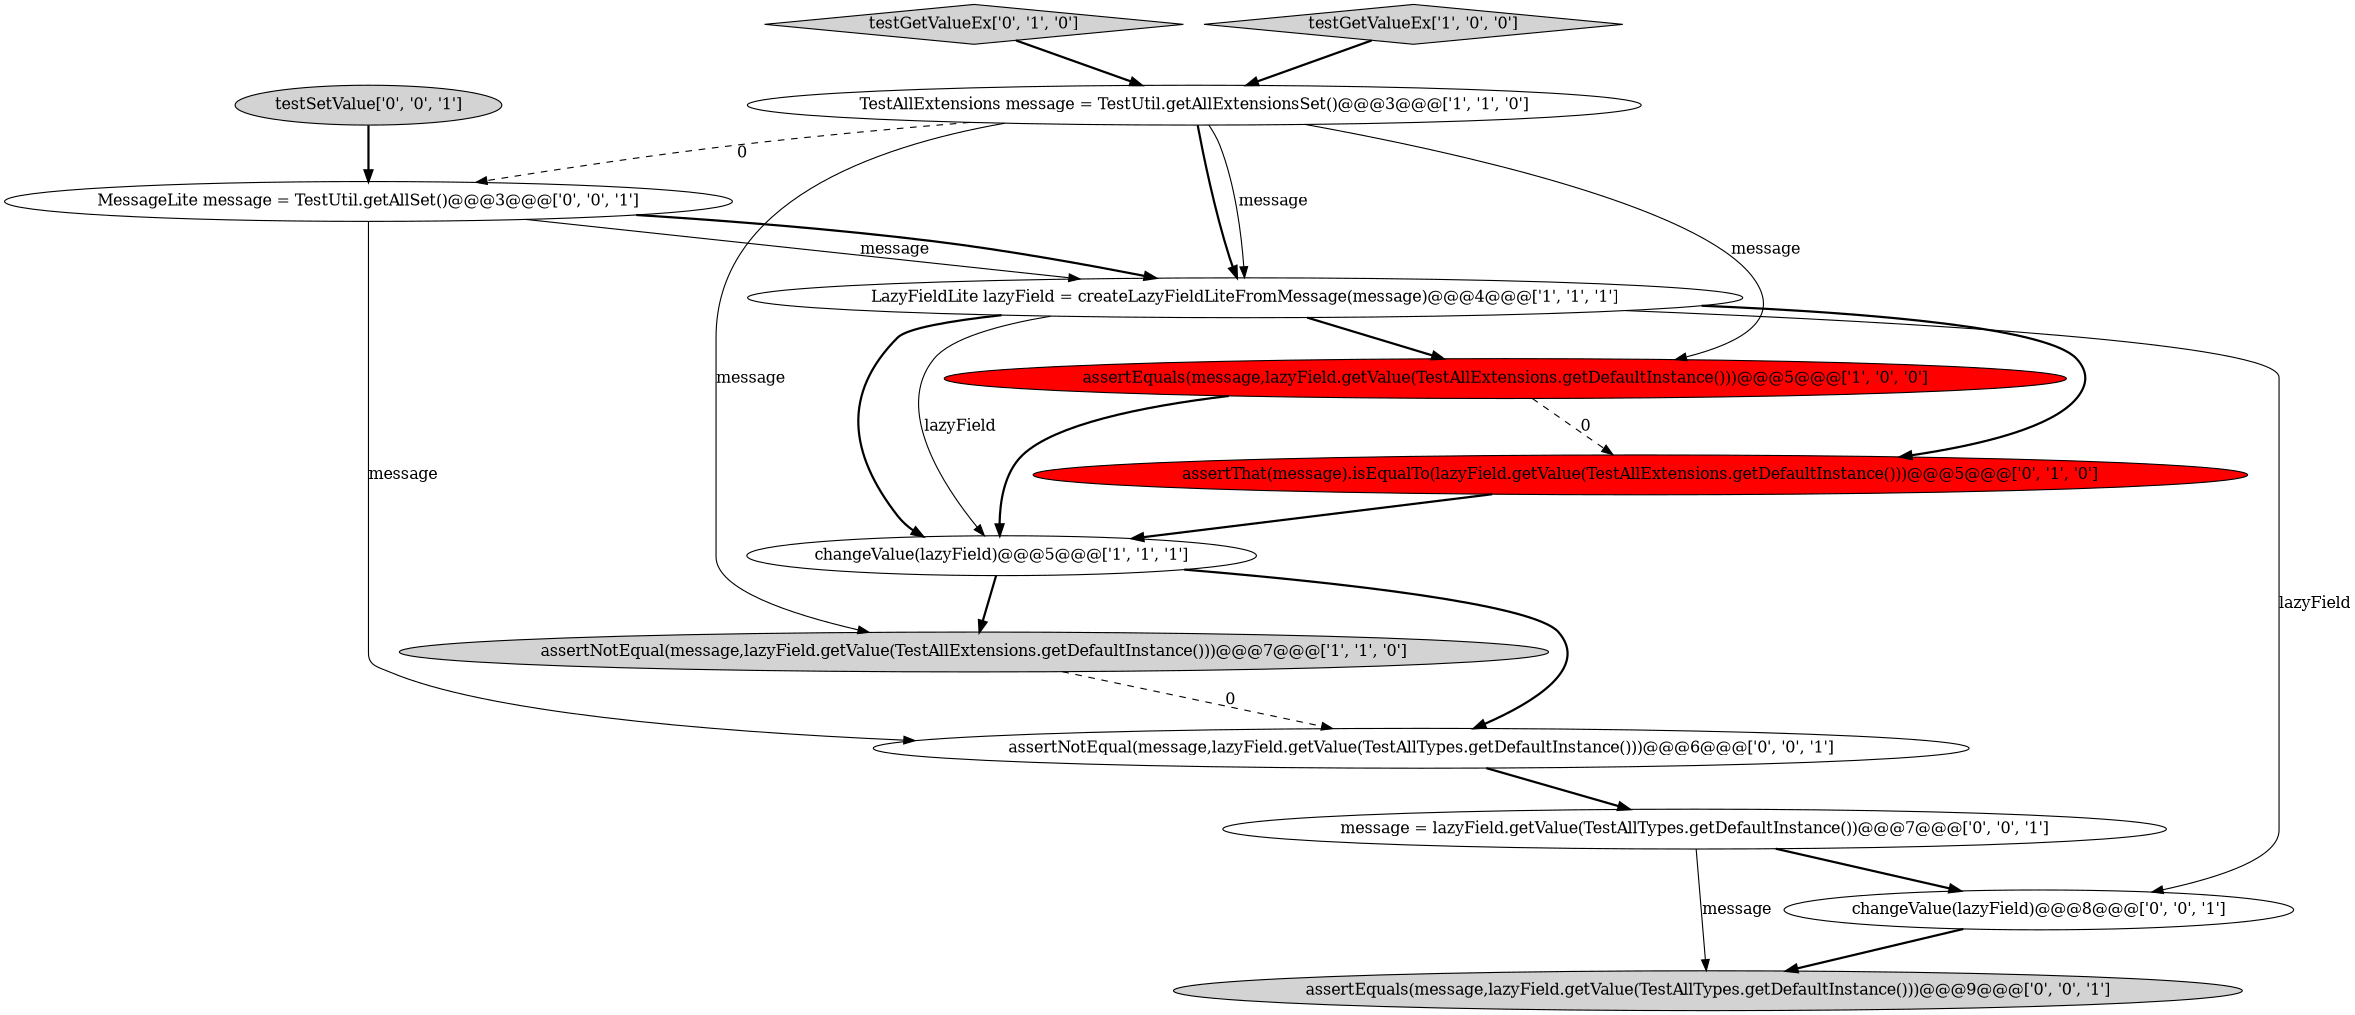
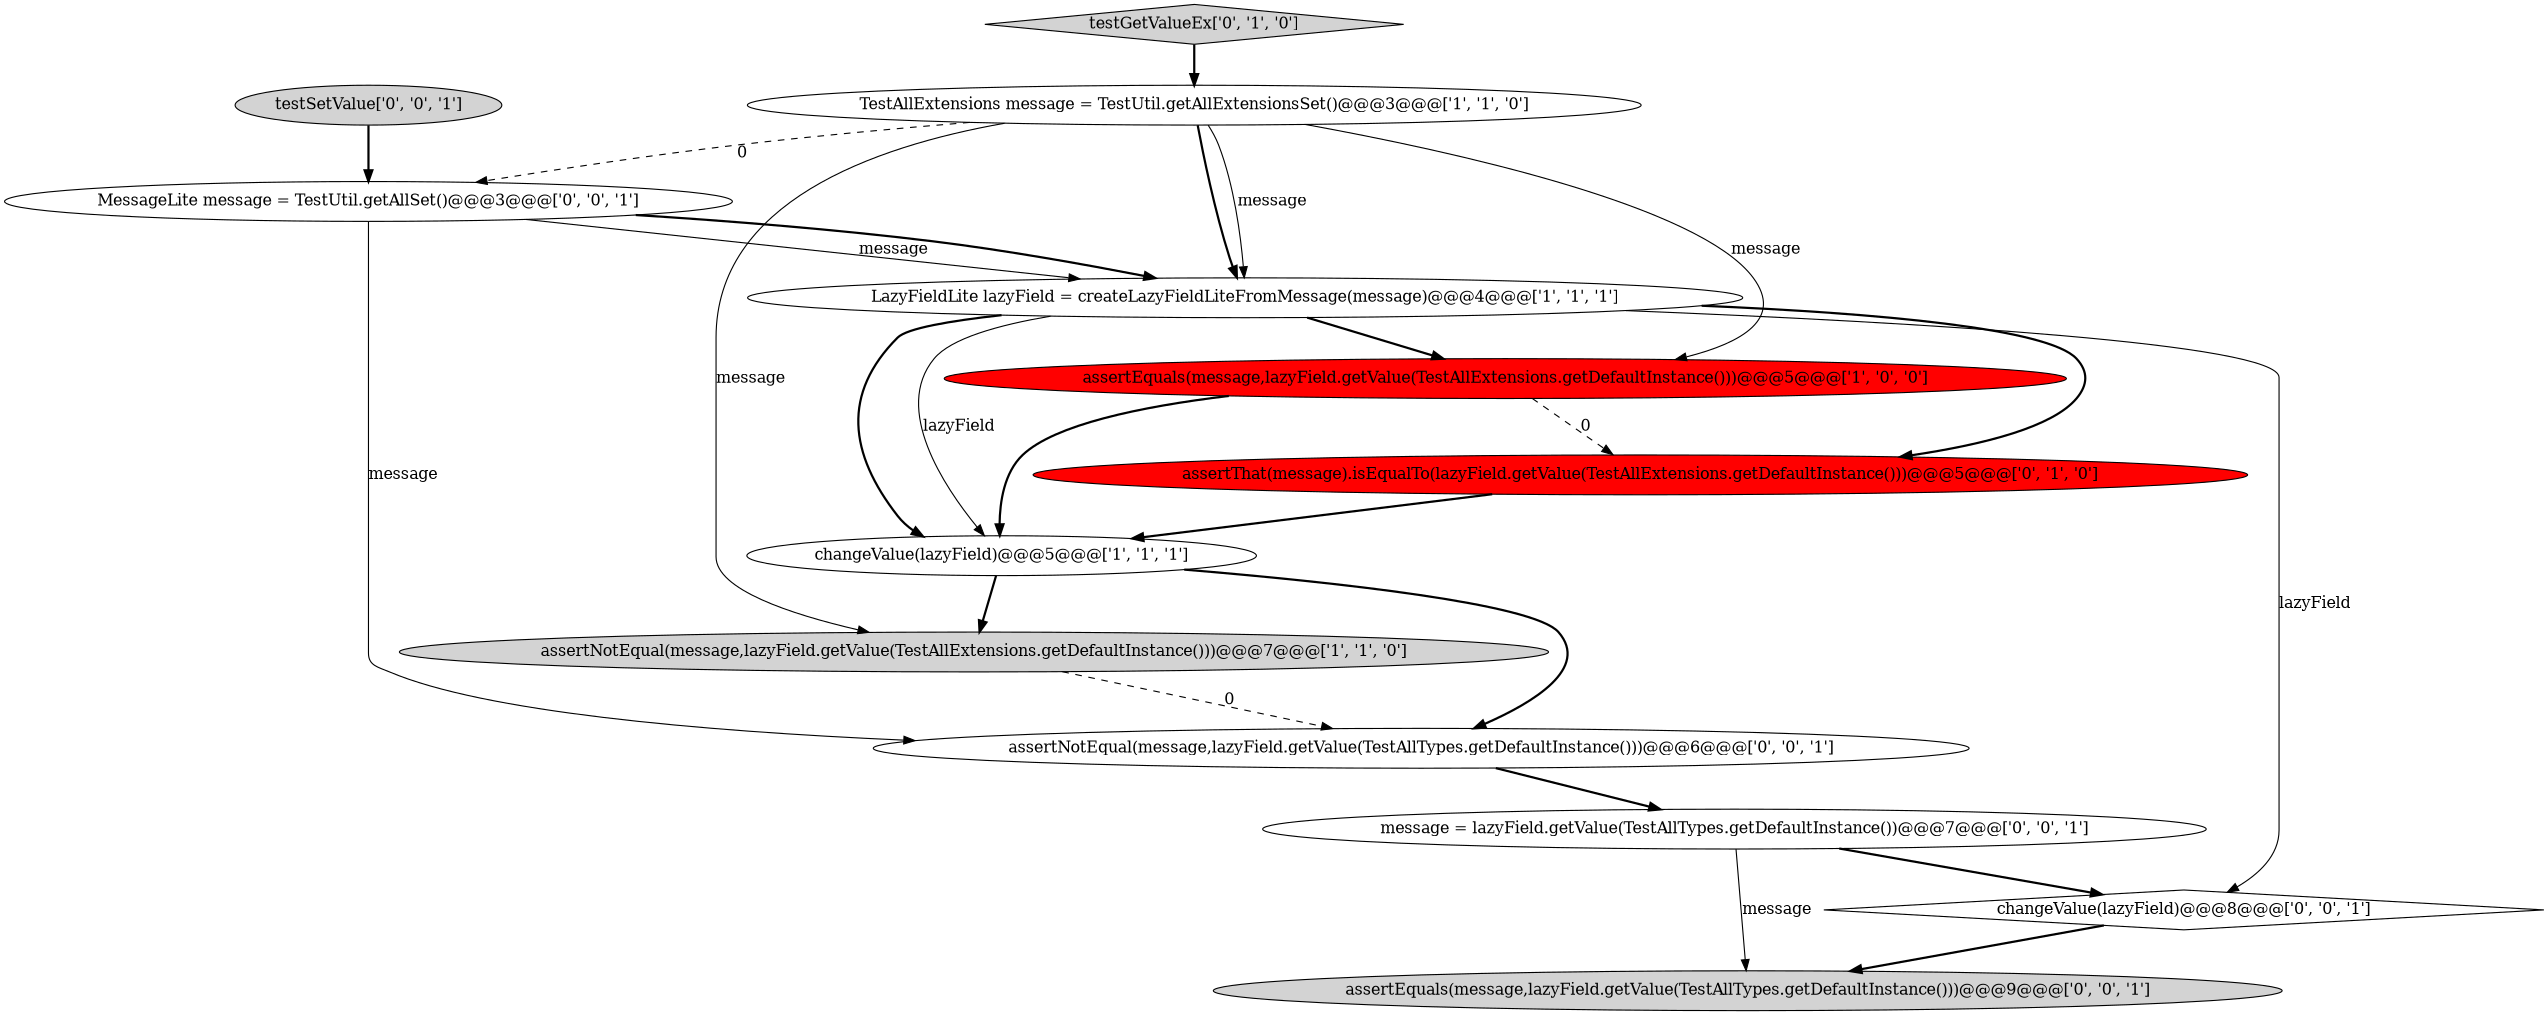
  digraph {
    node [fillcolor=white shape=ellipse style=filled]
    edge [style=bold]
    n1 [fillcolor=lightgray label="testGetValueEx['0', '1', '0']" shape=diamond]
    n2 [label="TestAllExtensions message = TestUtil.getAllExtensionsSet()@@@3@@@['1', '1', '0']"]
    n3 [label="MessageLite message = TestUtil.getAllSet()@@@3@@@['0', '0', '1']"]
    n4 [fillcolor=lightgray label="assertNotEqual(message,lazyField.getValue(TestAllExtensions.getDefaultInstance()))@@@7@@@['1', '1', '0']"]
    n5 [label="LazyFieldLite lazyField = createLazyFieldLiteFromMessage(message)@@@4@@@['1', '1', '1']"]
    n6 [fillcolor=red label="assertEquals(message,lazyField.getValue(TestAllExtensions.getDefaultInstance()))@@@5@@@['1', '0', '0']"]
    n7 [fillcolor=lightgray label="testSetValue['0', '0', '1']"]
    n8 [label="assertNotEqual(message,lazyField.getValue(TestAllTypes.getDefaultInstance()))@@@6@@@['0', '0', '1']"]
    n9 [label="message = lazyField.getValue(TestAllTypes.getDefaultInstance())@@@7@@@['0', '0', '1']"]
-   n10 [label="changeValue(lazyField)@@@8@@@['0', '0', '1']"]
+   n10 [label="changeValue(lazyField)@@@8@@@['0', '0', '1']" shape=diamond]
    n11 [fillcolor=lightgray label="assertEquals(message,lazyField.getValue(TestAllTypes.getDefaultInstance()))@@@9@@@['0', '0', '1']"]
    n12 [fillcolor=red label="assertThat(message).isEqualTo(lazyField.getValue(TestAllExtensions.getDefaultInstance()))@@@5@@@['0', '1', '0']"]
    n13 [label="changeValue(lazyField)@@@5@@@['1', '1', '1']"]
-   n14 [fillcolor=lightgray label="testGetValueEx['1', '0', '0']" shape=diamond]
    n1 -> n2
    n2 -> n3 [label=0 style=dashed]
    n2 -> n4 [label=message style=solid]
    n2 -> n5
    n2 -> n5 [label=message style=solid]
    n2 -> n6 [label=message style=solid]
    n3 -> n5 [label=message style=solid]
    n3 -> n5
    n3 -> n8 [label=message style=solid]
    n4 -> n8 [label=0 style=dashed]
    n5 -> n6
    n5 -> n10 [label=lazyField style=solid]
    n5 -> n12
    n5 -> n13
    n5 -> n13 [label=lazyField style=solid]
    n6 -> n12 [label=0 style=dashed]
    n6 -> n13
    n7 -> n3
    n8 -> n9
    n9 -> n10
    n9 -> n11 [label=message style=solid]
    n10 -> n11
    n12 -> n13
    n13 -> n4
    n13 -> n8
-   n14 -> n2
  }
